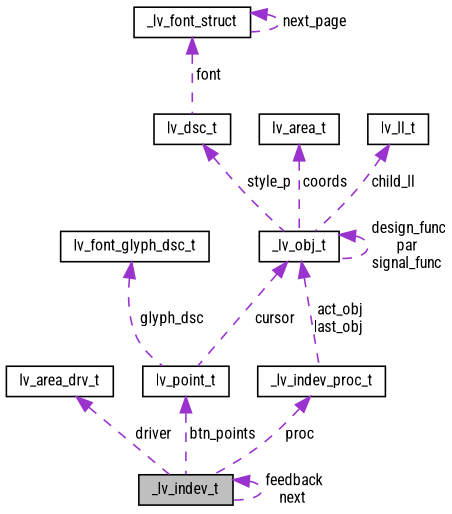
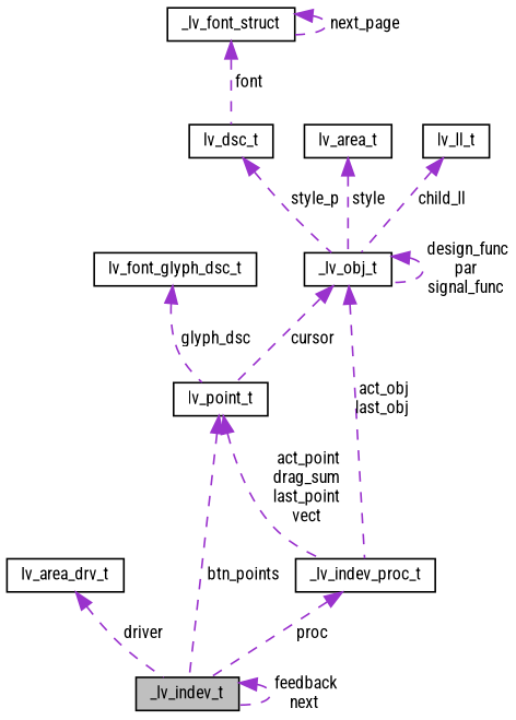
  digraph {
    fontname="Roboto Condensed"
    node [color=black fillcolor=white fontname="Roboto Condensed" fontsize=10 shape=record style=filled]
    edge [color=darkorchid3 dir=back fontname="Roboto Condensed" fontsize=10 labelfontname=Helvetica labelfontsize=10 style=dashed]
    n1 [fillcolor=grey75 fontcolor=black height=0.2 label=_lv_indev_t width=0.4]
    n2 [height=0.2 label=lv_area_drv_t width=0.4]
    n3 [height=0.2 label=_lv_obj_t width=0.4]
    n4 [height=0.2 label=_lv_indev_proc_t width=0.4]
    n5 [height=0.2 label=lv_point_t width=0.4]
    n6 [height=0.2 label=lv_dsc_t width=0.4]
    n7 [height=0.2 label=_lv_font_struct width=0.4]
    n8 [height=0.2 label=lv_font_glyph_dsc_t width=0.4]
    n9 [height=0.2 label=lv_area_t width=0.4]
    n10 [height=0.2 label=lv_ll_t width=0.4]
    n1 -> n1 [label=" feedback\nnext"]
    n2 -> n1 [label=" driver"]
    n3 -> n3 [label=" design_func\npar\nsignal_func"]
    n3 -> n4 [label=" act_obj\nlast_obj"]
    n3 -> n5 [label=" cursor"]
    n4 -> n1 [label=" proc"]
    n5 -> n1 [label=" btn_points"]
+   n5 -> n4 [label=" act_point\ndrag_sum\nlast_point\nvect"]
    n6 -> n3 [label=" style_p"]
    n7 -> n6 [label=" font"]
    n7 -> n7 [label=" next_page"]
    n8 -> n5 [label=" glyph_dsc"]
-   n9 -> n3 [label=" coords"]
+   n9 -> n3 [label=" style"]
    n10 -> n3 [label=" child_ll"]
  }
